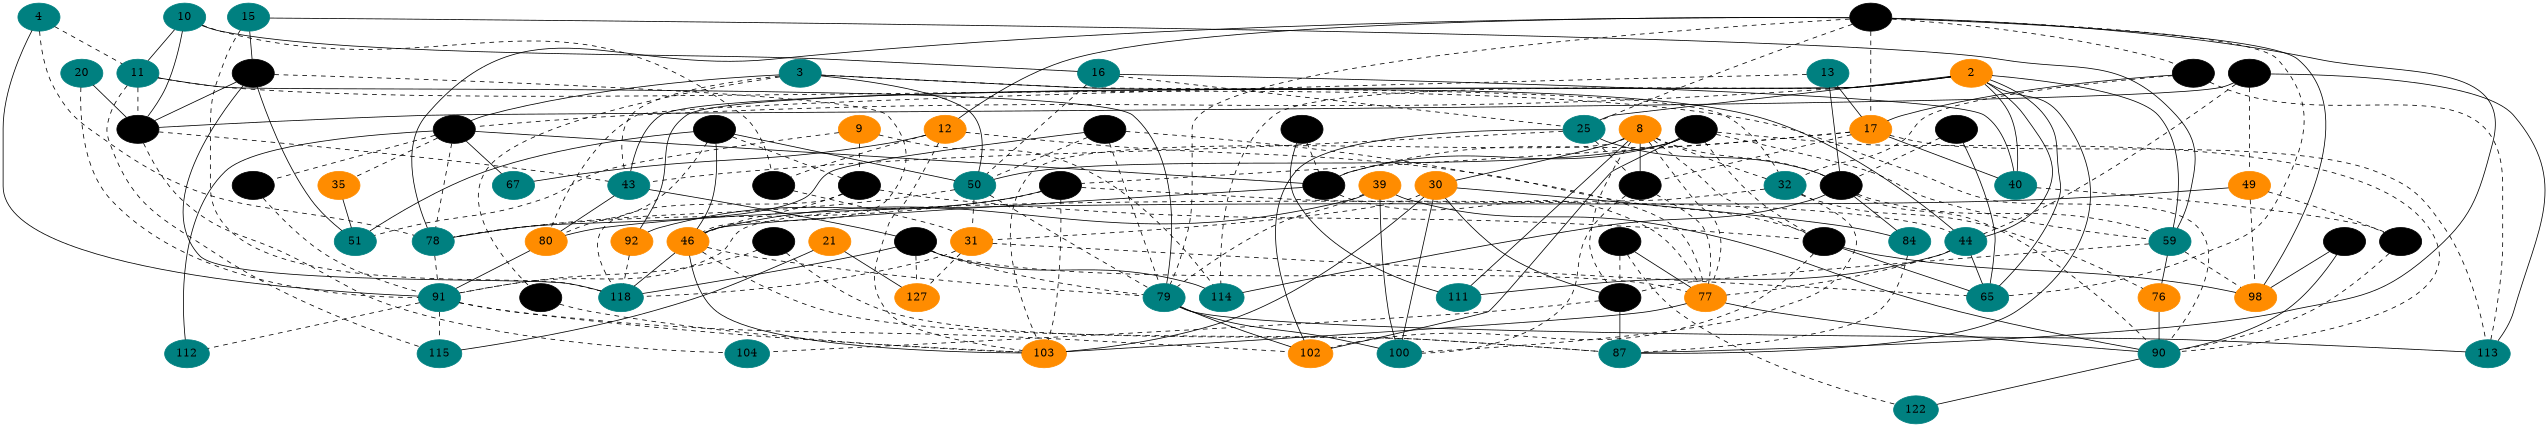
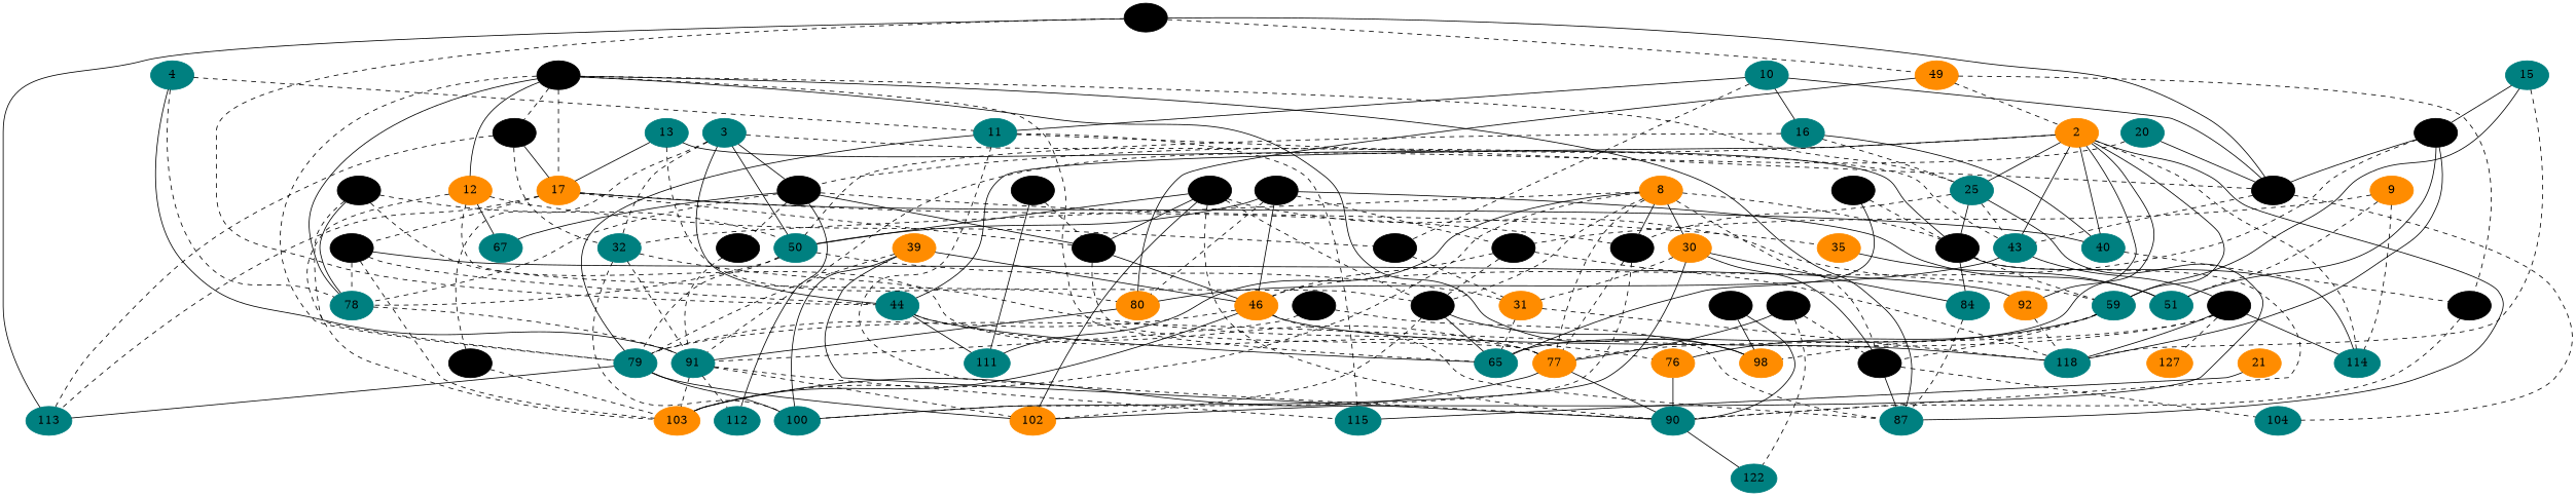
  graph {
    fontname="DejaVu Serif"
    node [color=teal fontname="DejaVu Serif" style=filled]
    edge [fontname="DejaVu Serif" style=dashed]
    1 [color=black super="+56"]
    6 [color=black super="+14"]
    12 [color=darkorange super="+34"]
    n4 [color=darkorange label=17 super="+69"]
    25 [super="+124"]
    65
    78 [super="+119"]
    79 [super="+116"]
    87 [super="+101"]
    98 [color=darkorange super="+117"]
    32 [super="+81"]
    113
    42 [color=black super="+89"]
    103 [color=darkorange super="+121"]
    48 [color=black]
    67
    40
    37 [color=black super="+72"]
    60 [color=black super="+74"]
    41 [color=black super="+82"]
    43 [super="+70"]
    102 [color=darkorange]
    57 [color=black super="+66"]
    91 [super="+94"]
    100
    2 [color=darkorange super="+26"]
    23 [color=black super="+38"]
    44 [super="+71"]
    59 [super="+108"]
    92 [color=darkorange super="+120"]
    114
    35 [color=darkorange]
    64 [color=black]
    112
    58 [color=black]
    80 [color=darkorange]
    75 [color=black super="+105"]
    111
    77 [color=darkorange super="+96"]
    68 [color=black super="+93"]
    76 [color=darkorange]
    118 [super="+123"]
    3 [super="+55"]
    50 [super="+106"]
    53 [color=black]
    n46 [color=darkorange label=31 super="+95"]
    11 [super="+17"]
    90 [super="+110"]
    36 [color=black super="+109"]
    115
    4
    46 [color=darkorange super="+97"]
    5 [color=black]
    7 [color=black super="+31"]
    122
    8 [color=darkorange super="+85"]
    30 [color=darkorange]
    84
    104
    29 [color=black super="+54"]
    9 [color=darkorange]
    51
    10 [super="+45"]
    16
    13 [super="+73"]
    15 [super="+27"]
    28 [color=black super="+86"]
    18 [color=black super="+33"]
    20
    21 [color=darkorange]
    n71 [color=darkorange label=127]
    22 [color=black]
    24 [color=black super="+63"]
    49 [color=darkorange]
    39 [color=darkorange super="+99"]
    47 [color=black super="+62"]
    52 [color=black]
    83 [color=black]
    88 [color=black]
    1 -- 6
    1 -- 12 [style=solid]
    1 -- n4
    1 -- 25
    1 -- 65
    1 -- 78 [style=solid]
    1 -- 79
    1 -- 87 [style=solid]
    1 -- 98 [style=solid]
    6 -- n4 [style=solid]
    6 -- 32
    6 -- 113
    12 -- 42
    12 -- 103
    12 -- 48
    12 -- 67 [style=solid]
    n4 -- 113
    n4 -- 40 [style=solid]
    n4 -- 37
    n4 -- 60
    n4 -- 41
    25 -- 60
    25 -- 43
    25 -- 102 [style=solid]
    25 -- 57 [style=solid]
    78 -- 91
    79 -- 113 [style=solid]
    79 -- 102 [style=solid]
    79 -- 100 [style=solid]
    32 -- 91
    32 -- 100
    32 -- 76
    42 -- 65 [style=solid]
    42 -- 98 [style=solid]
    42 -- 102
    48 -- n46
    40 -- 58
    37 -- 77
    37 -- 46 [style=solid]
    60 -- 100
    60 -- 77
    41 -- 78
    41 -- 103
    41 -- 44
    41 -- 92 [style=solid]
    43 -- 80 [style=solid]
    43 -- 75 [style=solid]
    57 -- 59
    57 -- 114 [style=solid]
    57 -- 90
    57 -- 84 [style=solid]
    91 -- 103
    91 -- 102
    91 -- 112
    91 -- 115
    2 -- 25 [style=solid]
    2 -- 65 [style=solid]
    2 -- 87 [style=solid]
    2 -- 40 [style=solid]
    2 -- 43 [style=solid]
    2 -- 23
    2 -- 44 [style=solid]
    2 -- 59 [style=solid]
    2 -- 92 [style=solid]
    2 -- 114
    23 -- 78
    23 -- 67 [style=solid]
    23 -- 37 [style=solid]
    23 -- 35
    23 -- 64
    23 -- 112 [style=solid]
    44 -- 65 [style=solid]
    44 -- 111 [style=solid]
    44 -- 77
    59 -- 98
    59 -- 68
    59 -- 76 [style=solid]
    92 -- 118
    35 -- 51 [style=solid]
    64 -- 91
    58 -- 90
    80 -- 91 [style=solid]
    75 -- 79
    75 -- 114 [style=solid]
    75 -- 77
    75 -- 118 [style=solid]
    75 -- n71
    77 -- 103 [style=solid weight=2]
    77 -- 90 [style=solid]
    68 -- 87 [style=solid]
    68 -- 104
    76 -- 90 [style=solid]
    3 -- 32
    3 -- 43
    3 -- 23 [style=solid]
    3 -- 44 [style=solid]
    3 -- 50 [style=solid]
    3 -- 53
    50 -- 78
    50 -- 79
    50 -- n46
    53 -- 103
    n46 -- 65
    n46 -- 118
-   n46 -- n71
    11 -- 79 [style=solid]
    11 -- 90
    11 -- 36
    11 -- 115
    90 -- 122 [style=solid]
    36 -- 43
    36 -- 104
    4 -- 78
    4 -- 91 [style=solid]
    4 -- 11
    46 -- 79
    46 -- 87
    46 -- 103 [style=solid]
    46 -- 118 [style=solid]
    5 -- 37
    5 -- 111 [style=solid]
    7 -- 42
    7 -- 37 [style=solid]
    7 -- 102 [style=solid]
    7 -- 59
    7 -- 50 [style=solid]
    7 -- 90
    8 -- 32
    8 -- 42
    8 -- 103
    8 -- 60 [style=solid]
    8 -- 57
    8 -- 111 [style=solid]
    8 -- 77
    8 -- 68
    8 -- 30 [style=solid]
-   30 -- 103 [style=solid]
    30 -- 100 [style=solid]
    30 -- 68 [style=solid]
    30 -- n46
    30 -- 84 [style=solid]
    84 -- 87
    29 -- 42
    29 -- 118
    29 -- 46
    9 -- 114
    9 -- 29
    9 -- 51
    10 -- 48
    10 -- 11 [style=solid]
    10 -- 36 [style=solid]
    10 -- 16 [style=solid]
    16 -- 25
    16 -- 40 [style=solid]
    16 -- 50
    13 -- n4 [style=solid]
    13 -- 57 [style=solid]
    13 -- 80
    15 -- 59 [style=solid]
    15 -- 118 [weight=2]
    15 -- 28 [style=solid]
    28 -- 118 [style=solid]
    28 -- 36 [style=solid]
    28 -- 46
    28 -- 51 [style=solid]
    18 -- 78 [style=solid]
    18 -- 79
    18 -- 77
    18 -- 50
    20 -- 91
    20 -- 36 [style=solid]
    21 -- 115 [style=solid]
-   21 -- n71 [style=solid]
    22 -- 80
    22 -- 50 [style=solid]
    22 -- 46 [style=solid]
    22 -- 29
    22 -- 51 [style=solid]
    24 -- 113 [style=solid]
    24 -- 44
    24 -- 36 [style=solid]
    24 -- 49
-   49 -- 98
+   49 -- 2
    49 -- 58
    49 -- 80 [style=solid]
    39 -- 79 [weight=2]
    39 -- 100 [style=solid]
    39 -- 90 [style=solid]
    39 -- 46 [style=solid]
    47 -- 65 [style=solid]
    47 -- 57 [weight=2]
    52 -- 77 [style=solid]
    52 -- 68
    52 -- 122
    83 -- 87
    83 -- 91
    88 -- 98 [style=solid]
    88 -- 90 [style=solid]
  }
